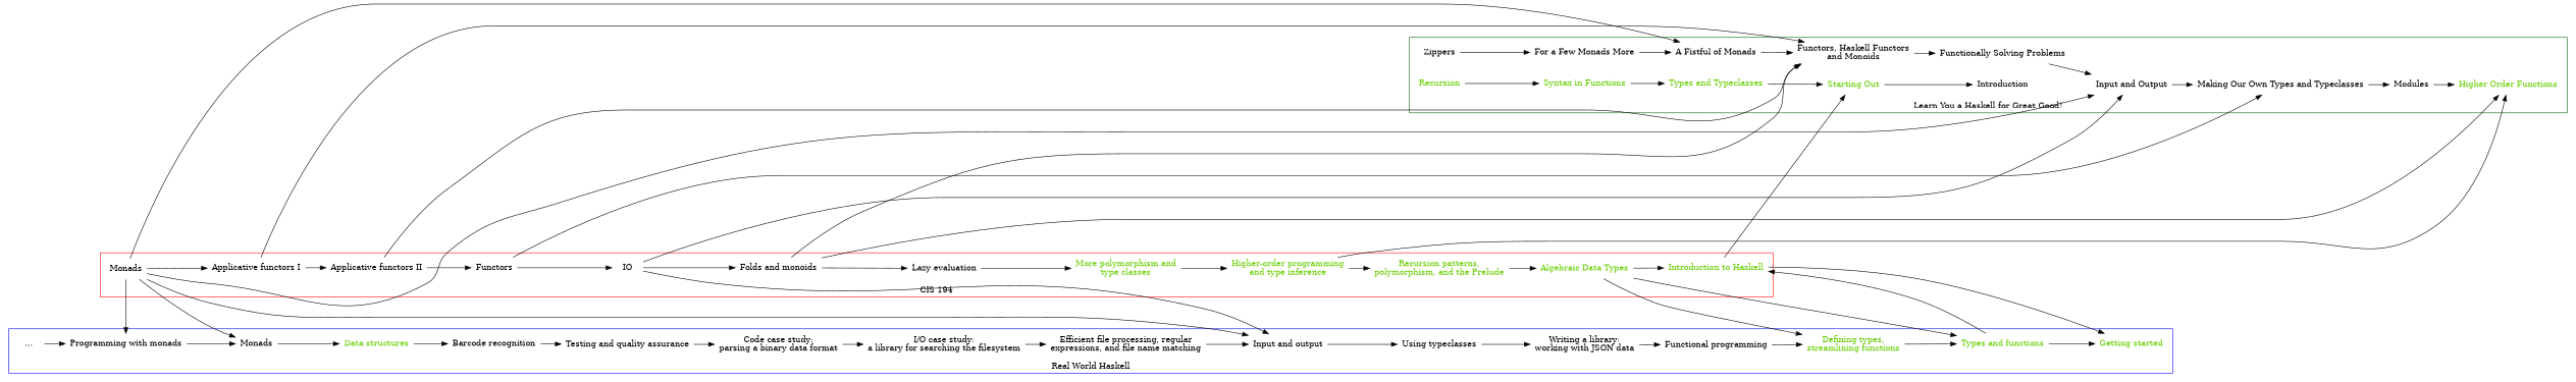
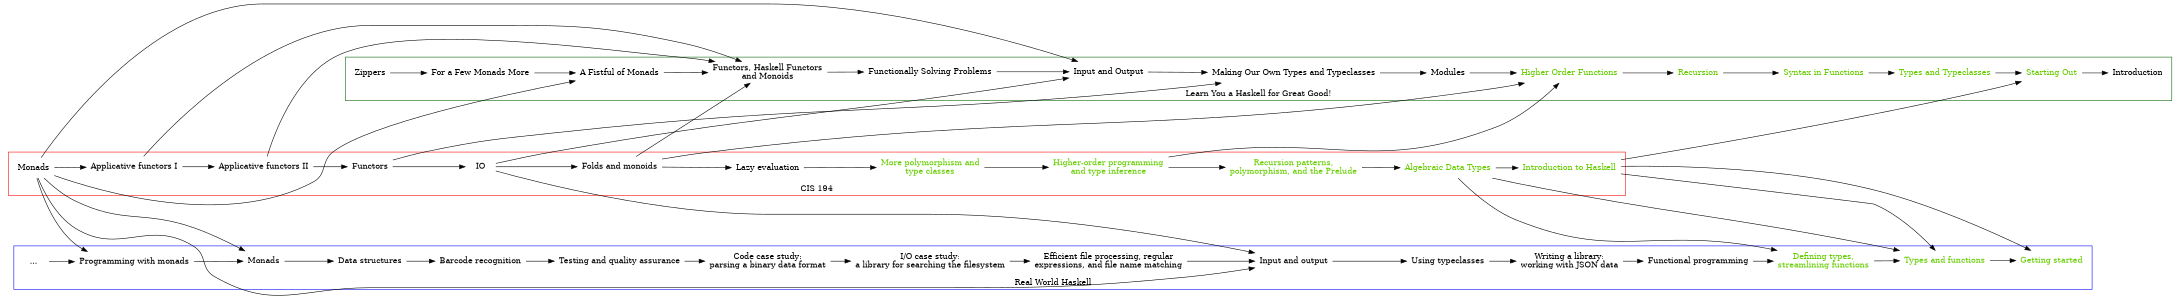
  digraph {
    rankdir=LR
    node [shape=none]
    n1 [fontcolor=black label=Introduction]
    n2 [fontcolor=chartreuse3 label="Starting Out"]
    n3 [fontcolor=chartreuse3 label="Types and Typeclasses"]
    n4 [fontcolor=chartreuse3 label="Syntax in Functions"]
    n5 [fontcolor=chartreuse3 label=Recursion]
    n6 [fontcolor=chartreuse3 label="Higher Order Functions"]
    n7 [label=Modules]
    n8 [label="Making Our Own Types and Typeclasses"]
    n9 [label="Input and Output"]
    n10 [label="Functionally Solving Problems"]
    n11 [label="Functors, Haskell Functors\nand Monoids"]
    n12 [label="A Fistful of Monads"]
    n13 [label="For a Few Monads More"]
    n14 [label=Zippers]
    n15 [fontcolor=chartreuse3 label="Introduction to Haskell"]
    n16 [fontcolor=chartreuse3 label="Algebraic Data Types"]
    n17 [fontcolor=chartreuse3 label="Recursion patterns,\npolymorphism, and the Prelude"]
    n18 [fontcolor=chartreuse3 label="Higher-order programming\nand type inference"]
    n19 [fontcolor=chartreuse3 label="More polymorphism and\ntype classes"]
    n20 [label="Lazy evaluation"]
    n21 [label="Folds and monoids"]
    n22 [label=IO]
    n23 [label=Functors]
    n24 [label="Applicative functors II"]
    n25 [label="Applicative functors I"]
    n26 [label=Monads]
    n27 [fontcolor=chartreuse3 label="Getting started"]
    n28 [fontcolor=chartreuse3 label="Types and functions"]
    n29 [fontcolor=chartreuse3 label="Defining types,\nstreamlining functions"]
    n30 [label="Functional programming"]
    n31 [label="Writing a library:\nworking with JSON data"]
    n32 [label="Using typeclasses"]
    n33 [label="Input and output"]
    n34 [label="Efficient file processing, regular\nexpressions, and file name matching"]
    n35 [label="I/O case study:\na library for searching the filesystem"]
    n36 [label="Code case study:\nparsing a binary data format"]
    n37 [label="Testing and quality assurance"]
    n38 [label="Barcode recognition"]
-   n39 [label="Data structures" fontcolor=chartreuse3]
+   n39 [label="Data structures"]
    n40 [label=Monads]
    n41 [label="Programming with monads"]
    "..."
    subgraph cluster_1 {
      color=darkgreen
      label="Learn You a Haskell for Great Good!"
      labelloc=b
      n1
      n2
      n3
      n4
      n5
      n6
      n7
      n8
      n9
      n10
      n11
      n12
      n13
      n14
    }
    subgraph cluster_2 {
      color=red
      label="CIS 194"
      labelloc=b
      n15
      n16
      n17
      n18
      n19
      n20
      n21
      n22
      n23
      n24
      n25
      n26
    }
    subgraph cluster_3 {
      color=blue
      label="Real World Haskell"
      labelloc=b
      n27
      n28
      n29
      n30
      n31
      n32
      n33
      n34
      n35
      n36
      n37
      n38
      n39
      n40
      n41
      "..."
    }
    n2 -> n1
    n3 -> n2
    n4 -> n3
    n5 -> n4
+   n6 -> n5
    n7 -> n6
    n8 -> n7
    n9 -> n8
    n10 -> n9
    n11 -> n10
    n12 -> n11
    n13 -> n12
    n14 -> n13
    n15 -> n2
    n15 -> n27
-   n28 -> n15
+   n15 -> n28
    n16 -> n15
    n16 -> n28
    n16 -> n29
    n17 -> n16
    n18 -> n6
    n18 -> n17
    n19 -> n18
    n20 -> n19
    n21 -> n6
    n21 -> n11
    n21 -> n20
    n22 -> n9
    n22 -> n21
    n22 -> n33
    n23 -> n8
    n23 -> n22
    n24 -> n11
    n24 -> n23
    n25 -> n11
    n25 -> n24
    n26 -> n9
    n26 -> n12
    n26 -> n25
    n26 -> n33
    n26 -> n40
    n26 -> n41
    n28 -> n27
    n29 -> n28
    n30 -> n29
    n31 -> n30
    n32 -> n31
    n33 -> n32
    n34 -> n33
    n35 -> n34
    n36 -> n35
    n37 -> n36
    n38 -> n37
    n39 -> n38
    n40 -> n39
    n41 -> n40
    "..." -> n41
  }
